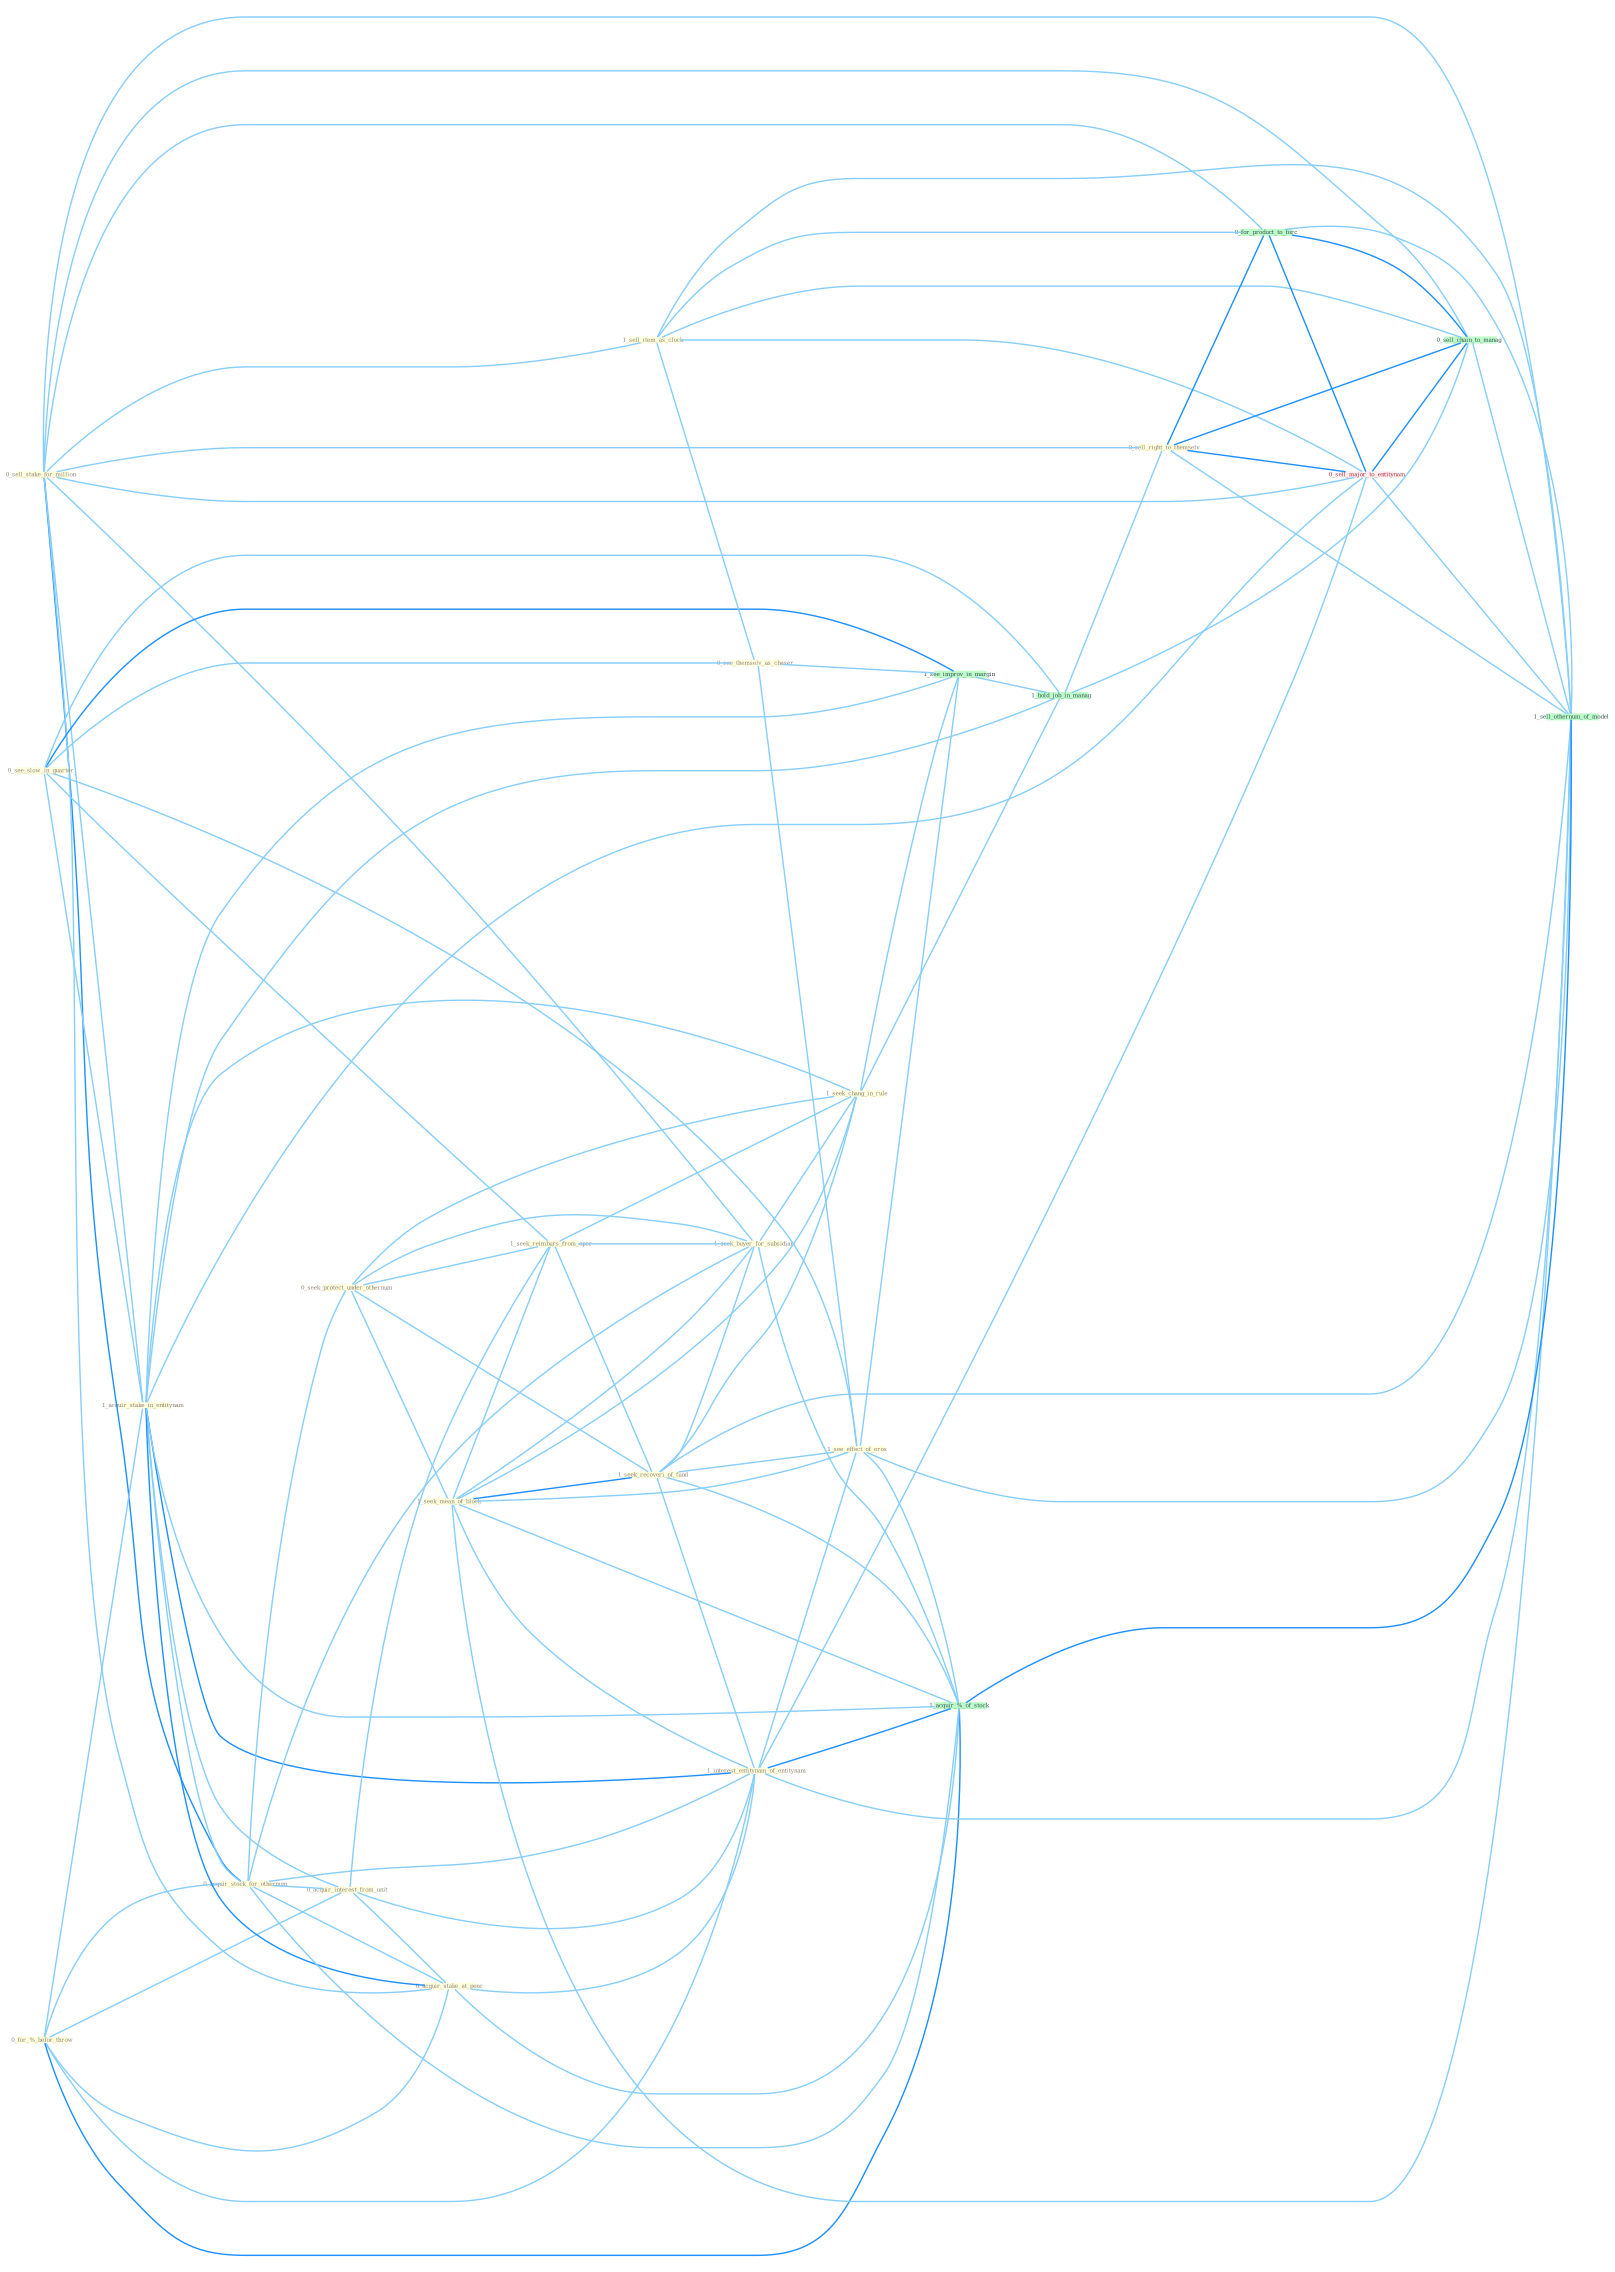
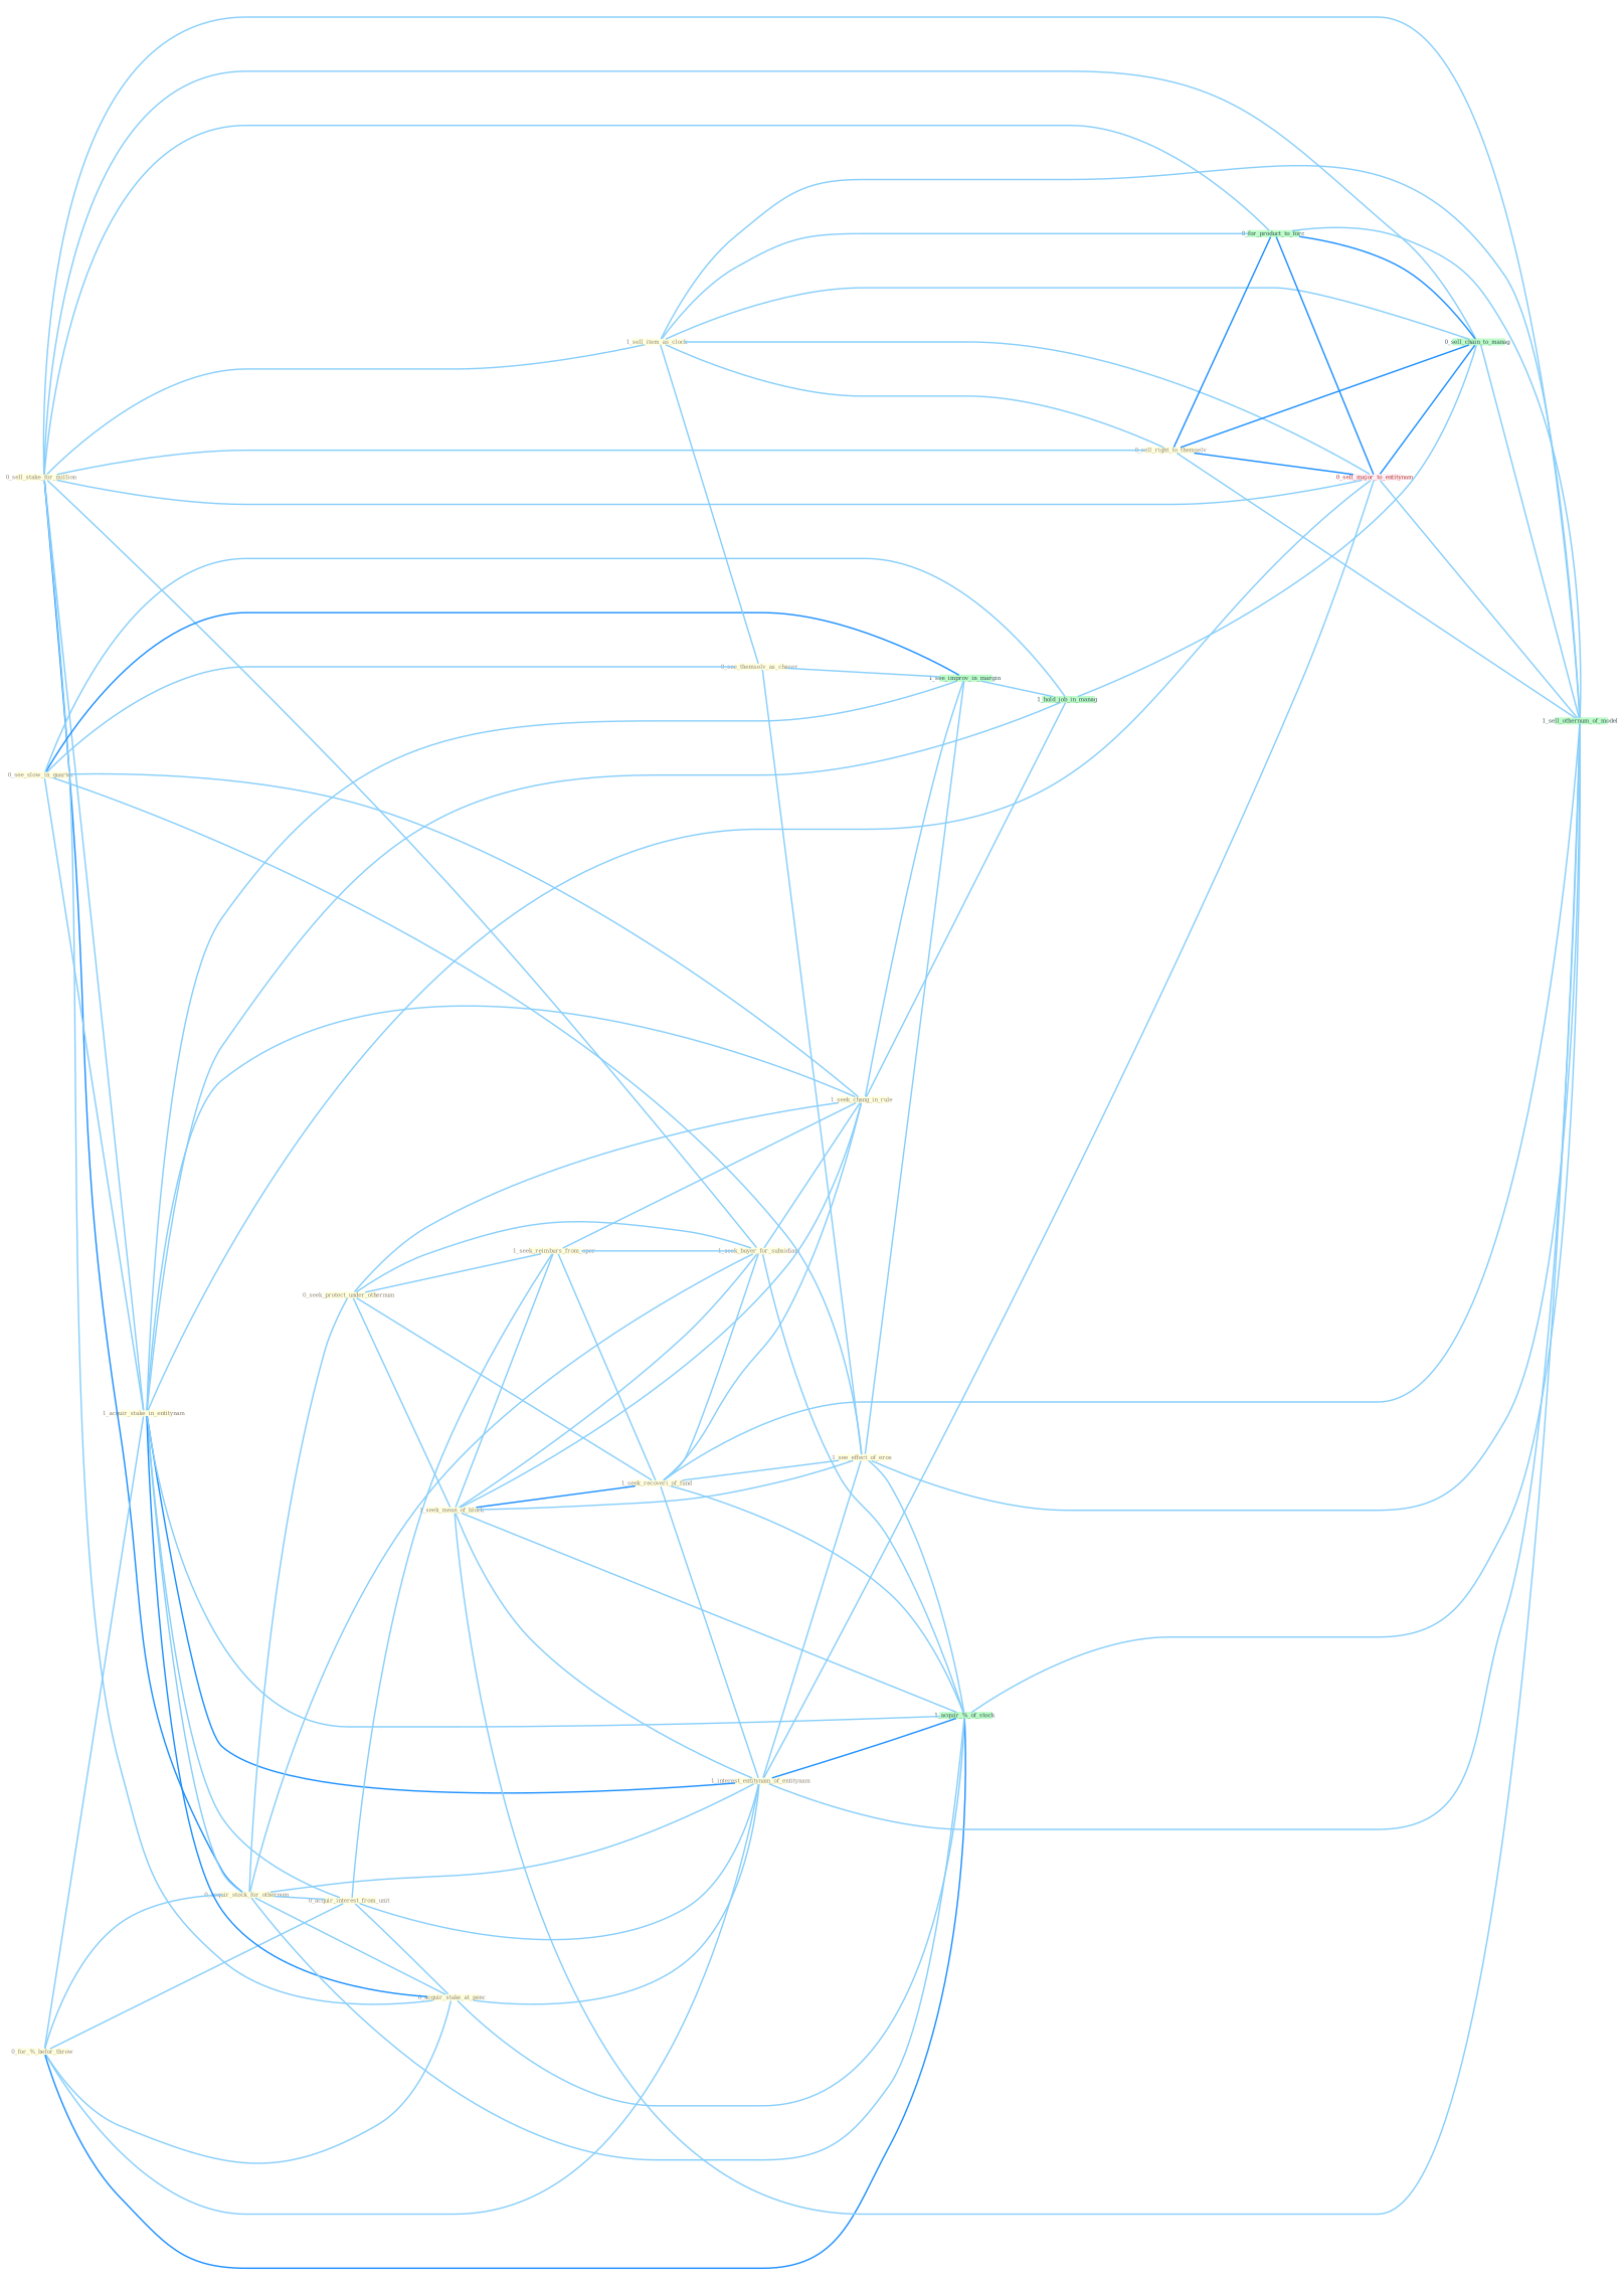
  graph {
    rankdir=LR
    node [color="#ffffe0" fixedsize=true fontcolor="#8b7d6b" fontsize=4 shape=polygon style=filled]
    edge [color="#87cefa" w=1]
    "0_sell_stake_for_million " [height=.06 width=.5]
    "0_see_slow_in_quarter " [height=.06 width=.5]
    n3 [height=.06 label="0_for_%_befor_throw" width=.5]
    "1_acquir_stake_in_entitynam " [height=.06 width=.5]
    "1_sell_item_as_clock " [height=.06 width=.5]
    "0_acquir_stock_for_othernum " [height=.06 width=.5]
    "0_acquir_interest_from_unit " [height=.06 width=.5]
    "0_see_themselv_as_chaser " [height=.06 width=.5]
    "0_acquir_stake_at_penc " [height=.06 width=.5]
    "0_seek_protect_under_othernum " [height=.06 width=.5]
    "1_seek_mean_of_block " [height=.06 width=.5]
    "1_seek_reimburs_from_oper " [height=.06 width=.5]
    "1_seek_recoveri_of_fund " [height=.06 width=.5]
    "1_seek_buyer_for_subsidiari " [height=.06 width=.5]
    n15 [height=.06 label="1_interest_entitynam_of_entitynam" width=.5]
    n16 [height=.06 label="0_sell_right_to_themselv" width=.5]
    "1_seek_chang_in_rule " [height=.06 width=.5]
    "1_see_effect_of_eros " [height=.06 width=.5]
    "0_sell_major_to_entitynam " [color="#fff0f5" fontcolor="#b22222" height=.06 width=.5]
    n20 [color="#BDFCC9" fontcolor="#2f4f4f" height=.06 label="0_for_product_to_forc" width=.5]
    "0_sell_chain_to_manag " [color="#BDFCC9" fontcolor="#2f4f4f" height=.06 width=.5]
    "1_sell_othernum_of_model " [color="#BDFCC9" fontcolor="#2f4f4f" height=.06 width=.5]
    "1_see_improv_in_margin " [color="#BDFCC9" fontcolor="#2f4f4f" height=.06 width=.5]
    "1_hold_job_in_manag " [color="#BDFCC9" fontcolor="#2f4f4f" height=.06 width=.5]
    "1_acquir_%_of_stock " [color="#BDFCC9" fontcolor="#2f4f4f" height=.06 width=.5]
    subgraph sub_1 {
      "0_sell_stake_for_million "
      "0_see_slow_in_quarter "
      n3
      "1_acquir_stake_in_entitynam "
      "1_sell_item_as_clock "
      "0_acquir_stock_for_othernum "
      "0_acquir_interest_from_unit "
      "0_see_themselv_as_chaser "
      "0_acquir_stake_at_penc "
      "0_seek_protect_under_othernum "
      "1_seek_mean_of_block "
      "1_seek_reimburs_from_oper "
      "1_seek_recoveri_of_fund "
      "1_seek_buyer_for_subsidiari "
      n15
      n16
      "1_seek_chang_in_rule "
      "1_see_effect_of_eros "
    }
    subgraph sub_2 {
      "0_sell_major_to_entitynam "
    }
    "0_sell_stake_for_million " -- "1_acquir_stake_in_entitynam "
    "0_sell_stake_for_million " -- "1_sell_item_as_clock "
    "0_sell_stake_for_million " -- "0_acquir_stock_for_othernum " [color="#1e90ff"]
    "0_sell_stake_for_million " -- "0_acquir_stake_at_penc "
    "0_sell_stake_for_million " -- "1_seek_buyer_for_subsidiari "
    "0_sell_stake_for_million " -- n16
    "0_sell_stake_for_million " -- "0_sell_major_to_entitynam "
    "0_sell_stake_for_million " -- n20
    "0_sell_stake_for_million " -- "0_sell_chain_to_manag "
    "0_sell_stake_for_million " -- "1_sell_othernum_of_model "
    "0_see_slow_in_quarter " -- "1_acquir_stake_in_entitynam "
    "0_see_slow_in_quarter " -- "0_see_themselv_as_chaser "
-   "0_see_slow_in_quarter " -- "1_seek_reimburs_from_oper "
+   "0_see_slow_in_quarter " -- "1_seek_chang_in_rule "
    "0_see_slow_in_quarter " -- "1_see_effect_of_eros "
    "0_see_slow_in_quarter " -- "1_see_improv_in_margin " [color="#1e90ff" w=2]
    "0_see_slow_in_quarter " -- "1_hold_job_in_manag "
    n3 -- "1_acquir_stake_in_entitynam "
    n3 -- "0_acquir_stock_for_othernum "
    n3 -- "0_acquir_interest_from_unit "
    n3 -- "0_acquir_stake_at_penc "
    n3 -- n15
    n3 -- "1_acquir_%_of_stock " [color="#1e90ff" w=2]
    "1_acquir_stake_in_entitynam " -- "0_acquir_stock_for_othernum "
    "1_acquir_stake_in_entitynam " -- "0_acquir_interest_from_unit "
    "1_acquir_stake_in_entitynam " -- "0_acquir_stake_at_penc " [color="#1e90ff" w=2]
    "1_acquir_stake_in_entitynam " -- n15 [color="#1e90ff" w=2]
    "1_acquir_stake_in_entitynam " -- "1_seek_chang_in_rule "
    "1_acquir_stake_in_entitynam " -- "0_sell_major_to_entitynam "
    "1_acquir_stake_in_entitynam " -- "1_see_improv_in_margin "
    "1_acquir_stake_in_entitynam " -- "1_hold_job_in_manag "
    "1_acquir_stake_in_entitynam " -- "1_acquir_%_of_stock "
    "1_sell_item_as_clock " -- "0_see_themselv_as_chaser "
-   "1_hold_job_in_manag " -- n16
+   "1_sell_item_as_clock " -- n16
    "1_sell_item_as_clock " -- "0_sell_major_to_entitynam "
    "1_sell_item_as_clock " -- n20
    "1_sell_item_as_clock " -- "0_sell_chain_to_manag "
    "1_sell_item_as_clock " -- "1_sell_othernum_of_model "
    "0_acquir_stock_for_othernum " -- "0_acquir_interest_from_unit "
    "0_acquir_stock_for_othernum " -- "0_acquir_stake_at_penc "
    "0_acquir_stock_for_othernum " -- "0_seek_protect_under_othernum "
    "0_acquir_stock_for_othernum " -- "1_seek_buyer_for_subsidiari "
    "0_acquir_stock_for_othernum " -- n15
    "0_acquir_stock_for_othernum " -- "1_acquir_%_of_stock "
    "0_acquir_interest_from_unit " -- "0_acquir_stake_at_penc "
    "0_acquir_interest_from_unit " -- "1_seek_reimburs_from_oper "
    "0_acquir_interest_from_unit " -- n15
    "0_see_themselv_as_chaser " -- "1_see_effect_of_eros "
    "0_see_themselv_as_chaser " -- "1_see_improv_in_margin "
    "0_acquir_stake_at_penc " -- n15
    "0_acquir_stake_at_penc " -- "1_acquir_%_of_stock "
    "0_seek_protect_under_othernum " -- "1_seek_mean_of_block "
    "0_seek_protect_under_othernum " -- "1_seek_reimburs_from_oper "
    "0_seek_protect_under_othernum " -- "1_seek_recoveri_of_fund "
    "0_seek_protect_under_othernum " -- "1_seek_buyer_for_subsidiari "
    "0_seek_protect_under_othernum " -- "1_seek_chang_in_rule "
    "1_seek_mean_of_block " -- "1_seek_reimburs_from_oper "
    "1_seek_mean_of_block " -- "1_seek_recoveri_of_fund " [color="#1e90ff" w=2]
    "1_seek_mean_of_block " -- "1_seek_buyer_for_subsidiari "
    "1_seek_mean_of_block " -- n15
    "1_seek_mean_of_block " -- "1_seek_chang_in_rule "
    "1_seek_mean_of_block " -- "1_see_effect_of_eros "
    "1_seek_mean_of_block " -- "1_sell_othernum_of_model "
    "1_seek_mean_of_block " -- "1_acquir_%_of_stock "
    "1_seek_reimburs_from_oper " -- "1_seek_recoveri_of_fund "
    "1_seek_reimburs_from_oper " -- "1_seek_buyer_for_subsidiari "
    "1_seek_reimburs_from_oper " -- "1_seek_chang_in_rule "
    "1_seek_recoveri_of_fund " -- "1_seek_buyer_for_subsidiari "
    "1_seek_recoveri_of_fund " -- n15
    "1_seek_recoveri_of_fund " -- "1_seek_chang_in_rule "
    "1_seek_recoveri_of_fund " -- "1_see_effect_of_eros "
    "1_seek_recoveri_of_fund " -- "1_sell_othernum_of_model "
    "1_seek_recoveri_of_fund " -- "1_acquir_%_of_stock "
    "1_seek_buyer_for_subsidiari " -- "1_seek_chang_in_rule "
    "1_seek_buyer_for_subsidiari " -- "1_acquir_%_of_stock "
    n15 -- "1_see_effect_of_eros "
    n15 -- "0_sell_major_to_entitynam "
    n15 -- "1_sell_othernum_of_model "
    n15 -- "1_acquir_%_of_stock " [color="#1e90ff" w=2]
    n16 -- "0_sell_major_to_entitynam " [color="#1e90ff" w=2]
    n16 -- n20 [color="#1e90ff" w=2]
    n16 -- "0_sell_chain_to_manag " [color="#1e90ff" w=2]
    n16 -- "1_sell_othernum_of_model "
    "1_seek_chang_in_rule " -- "1_see_improv_in_margin "
    "1_seek_chang_in_rule " -- "1_hold_job_in_manag "
    "1_see_effect_of_eros " -- "1_sell_othernum_of_model "
    "1_see_effect_of_eros " -- "1_see_improv_in_margin "
    "1_see_effect_of_eros " -- "1_acquir_%_of_stock "
    "0_sell_major_to_entitynam " -- "0_sell_chain_to_manag " [color="#1e90ff" w=2]
    "0_sell_major_to_entitynam " -- "1_sell_othernum_of_model "
    n20 -- "0_sell_major_to_entitynam " [color="#1e90ff" w=2]
    n20 -- "0_sell_chain_to_manag " [color="#1e90ff" w=2]
    n20 -- "1_sell_othernum_of_model "
    "0_sell_chain_to_manag " -- "1_sell_othernum_of_model "
    "1_see_improv_in_margin " -- "1_hold_job_in_manag "
    "1_hold_job_in_manag " -- "0_sell_chain_to_manag "
-   "1_acquir_%_of_stock " -- "1_sell_othernum_of_model " [color="#1e90ff"]
+   "1_acquir_%_of_stock " -- "1_sell_othernum_of_model "
  }
